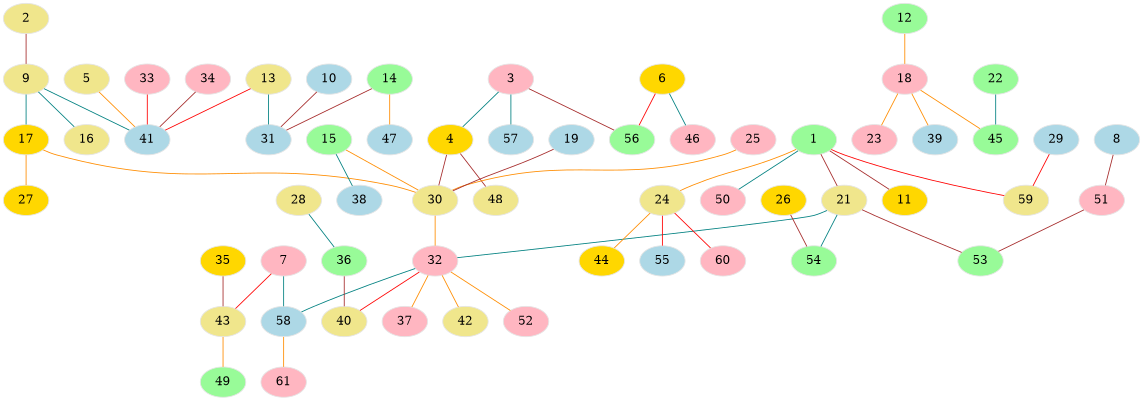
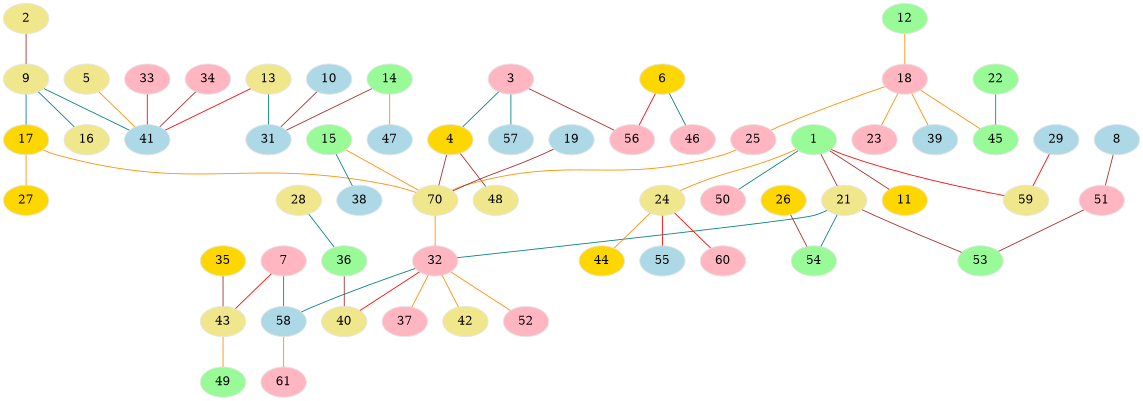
  graph {
    node [color=gray90 fillcolor=lightpink style=filled]
    edge [color=darkorange weight=1.0]
    1 [fillcolor=palegreen]
    11 [fillcolor=gold]
    21 [fillcolor=khaki]
    24 [fillcolor=khaki]
    50
    59 [fillcolor=khaki]
    32
    53 [fillcolor=palegreen]
    54 [fillcolor=palegreen]
    44 [fillcolor=gold]
    55 [fillcolor=lightblue]
    60
    2 [fillcolor=khaki]
    9 [fillcolor=khaki]
    41 [fillcolor=lightblue]
    16 [fillcolor=khaki]
    17 [fillcolor=gold]
    3
    4 [fillcolor=gold]
-   56 [fillcolor=palegreen]
+   56
    57 [fillcolor=lightblue]
-   30 [fillcolor=khaki]
+   30 [fillcolor=khaki label=70]
    48 [fillcolor=khaki]
    5 [fillcolor=khaki]
    6 [fillcolor=gold]
    46
    7
    43 [fillcolor=khaki]
    58 [fillcolor=lightblue]
    49 [fillcolor=palegreen]
    61
    8 [fillcolor=lightblue]
    51
    27 [fillcolor=gold]
    10 [fillcolor=lightblue]
    31 [fillcolor=lightblue]
    12 [fillcolor=palegreen]
    18
    23
    25
    39 [fillcolor=lightblue]
    45 [fillcolor=palegreen]
    13 [fillcolor=khaki]
    14 [fillcolor=palegreen]
    47 [fillcolor=lightblue]
    15 [fillcolor=palegreen]
    38 [fillcolor=lightblue]
    19 [fillcolor=lightblue]
    37
    40 [fillcolor=khaki]
    42 [fillcolor=khaki]
    52
    22 [fillcolor=palegreen]
    26 [fillcolor=gold]
    36 [fillcolor=palegreen]
    28 [fillcolor=khaki]
    29 [fillcolor=lightblue]
    33
    34
    35 [fillcolor=gold]
    1 -- 11 [color=brown]
    1 -- 21 [color=brown]
    1 -- 24
    1 -- 50 [color=teal]
    1 -- 59 [color=red]
    21 -- 32 [color=teal]
    21 -- 53 [color=brown]
    21 -- 54 [color=teal]
    24 -- 44
    24 -- 55 [color=red]
    24 -- 60 [color=red]
    32 -- 58 [color=teal]
    32 -- 37
    32 -- 40 [color=red]
    32 -- 42
    32 -- 52
    2 -- 9 [color=brown]
    9 -- 41 [color=teal]
    9 -- 16 [color=teal]
    9 -- 17 [color=teal]
    17 -- 30
    17 -- 27
    3 -- 4 [color=teal]
    3 -- 56 [color=brown]
    3 -- 57 [color=teal]
    4 -- 30 [color=brown]
    4 -- 48 [color=brown]
    30 -- 32
    5 -- 41
    6 -- 56 [color=red]
    6 -- 46 [color=teal]
    7 -- 43 [color=red]
    7 -- 58 [color=teal]
    43 -- 49
    58 -- 61
    8 -- 51 [color=brown]
    51 -- 53 [color=brown]
    10 -- 31 [color=brown]
    12 -- 18
    18 -- 23
+   18 -- 25
    18 -- 39
    18 -- 45
    25 -- 30
    13 -- 41 [color=red]
    13 -- 31 [color=teal]
    14 -- 31 [color=brown]
    14 -- 47
    15 -- 30
    15 -- 38 [color=teal]
    19 -- 30 [color=brown]
    22 -- 45 [color=teal]
    26 -- 54 [color=brown]
    36 -- 40 [color=brown]
    28 -- 36 [color=teal]
    29 -- 59 [color=red]
    33 -- 41 [color=red]
    34 -- 41 [color=brown]
    35 -- 43 [color=brown]
  }
